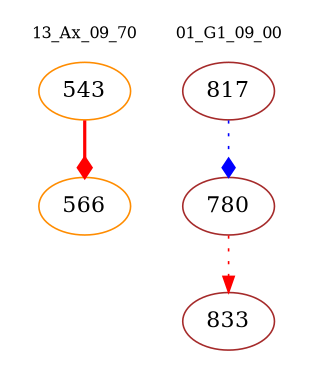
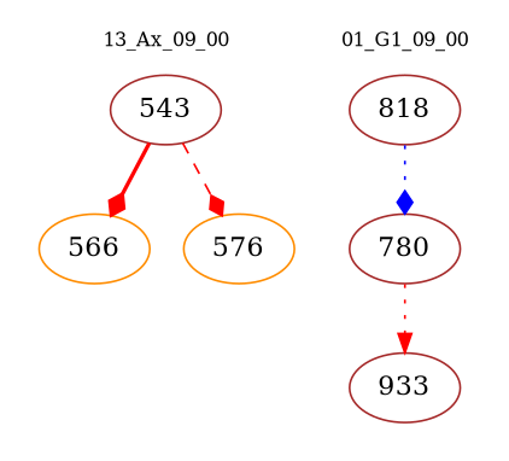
  digraph {
    node [color=brown]
    edge [arrowhead=diamond color=red style=dotted]
    n1 [color=darkorange label=566]
-   n2 [color=darkorange label=543]
-   n4 [label=817]
+   n2 [label=543]
+   n3 [color=darkorange label=576]
+   n4 [label=818]
    n5 [label=780]
-   n6 [label=833]
+   n6 [label=933]
    subgraph cluster_1 {
      color=white
      fontsize=10
-     label="13_Ax_09_70"
+     label="13_Ax_09_00"
      n1
      n2
+     n3
    }
    subgraph cluster_2 {
      color=white
      fontsize=10
      label="01_G1_09_00"
      n4
      n5
      n6
    }
    n2 -> n1 [style=bold]
+   n2 -> n3 [style=dashed]
    n4 -> n5 [color=blue]
    n5 -> n6 [arrowhead=normal]
  }
